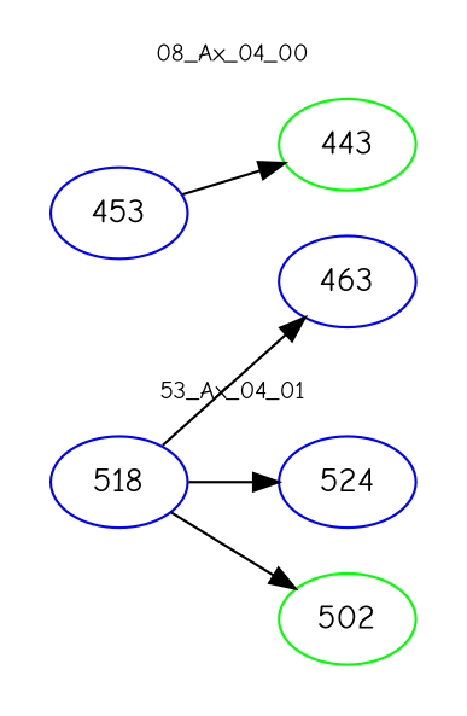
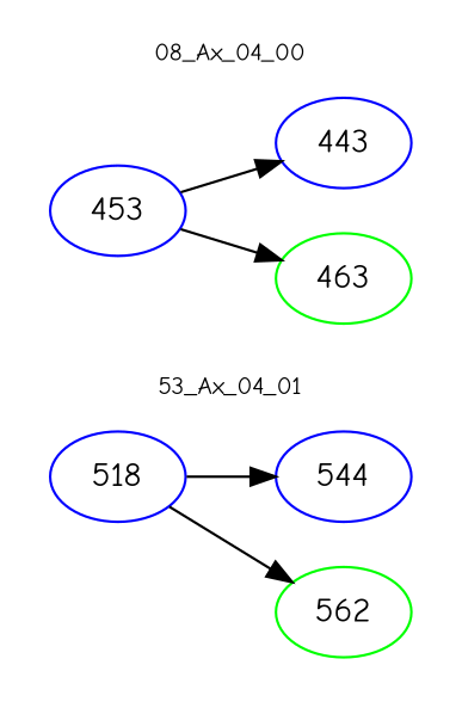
  digraph {
    fontname="Comic Neue"
    rankdir=LR
    node [color=blue fontname="Comic Neue"]
    edge [color=black fontname="Comic Neue"]
    n1 [label=453]
-   n2 [color=green label=443]
-   n3 [label=463]
+   n2 [label=443]
+   n3 [color=green label=463]
    n4 [label=518]
-   n5 [color=green label=502]
-   n6 [label=524]
+   n5 [color=green label=562]
+   n6 [label=544]
    subgraph cluster_1 {
      color=white
      fontsize=10
      label="08_Ax_04_00"
      n1
      n2
      n3
    }
    subgraph cluster_2 {
      color=white
      fontsize=10
      label="53_Ax_04_01"
      n4
      n5
      n6
    }
    n1 -> n2
-   n4 -> n3
+   n1 -> n3
    n4 -> n5
    n4 -> n6
  }
